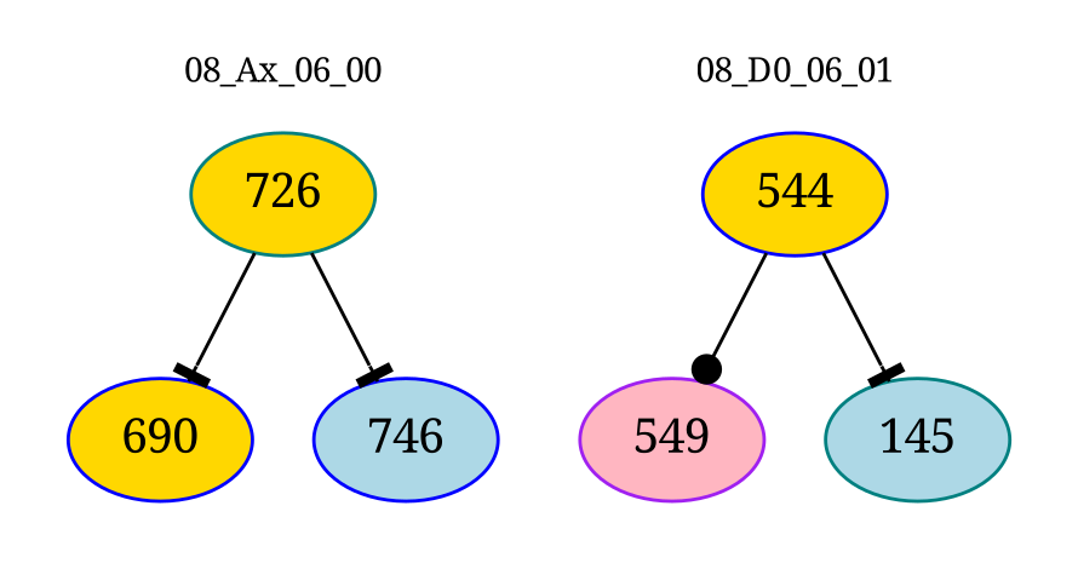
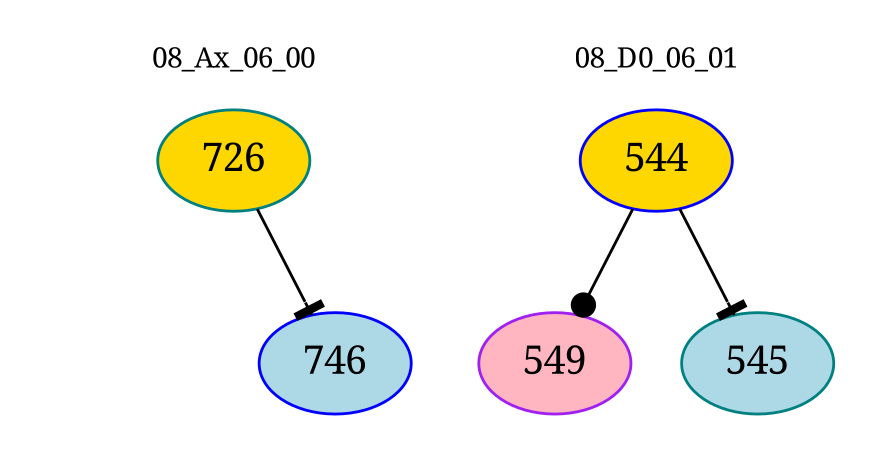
  digraph {
    fontname="Noto Serif"
    node [color=blue fillcolor=gold fontname="Noto Serif" style=filled]
    edge [arrowhead=tee color=black fontname="Noto Serif"]
    n1 [color=teal label=726]
-   n2 [label=690]
    n3 [fillcolor=lightblue label=746]
    n4 [label=544]
    n5 [color=purple fillcolor=lightpink label=549]
-   n6 [color=teal fillcolor=lightblue label=145]
+   n6 [color=teal fillcolor=lightblue label=545]
    subgraph cluster_1 {
      color=white
      fontsize=10
      label="08_Ax_06_00"
      n1
-     n2
      n3
    }
    subgraph cluster_2 {
      color=white
      fontsize=10
      label="08_D0_06_01"
      n4
      n5
      n6
    }
-   n1 -> n2
    n1 -> n3
    n4 -> n5 [arrowhead=dot]
    n4 -> n6
  }
